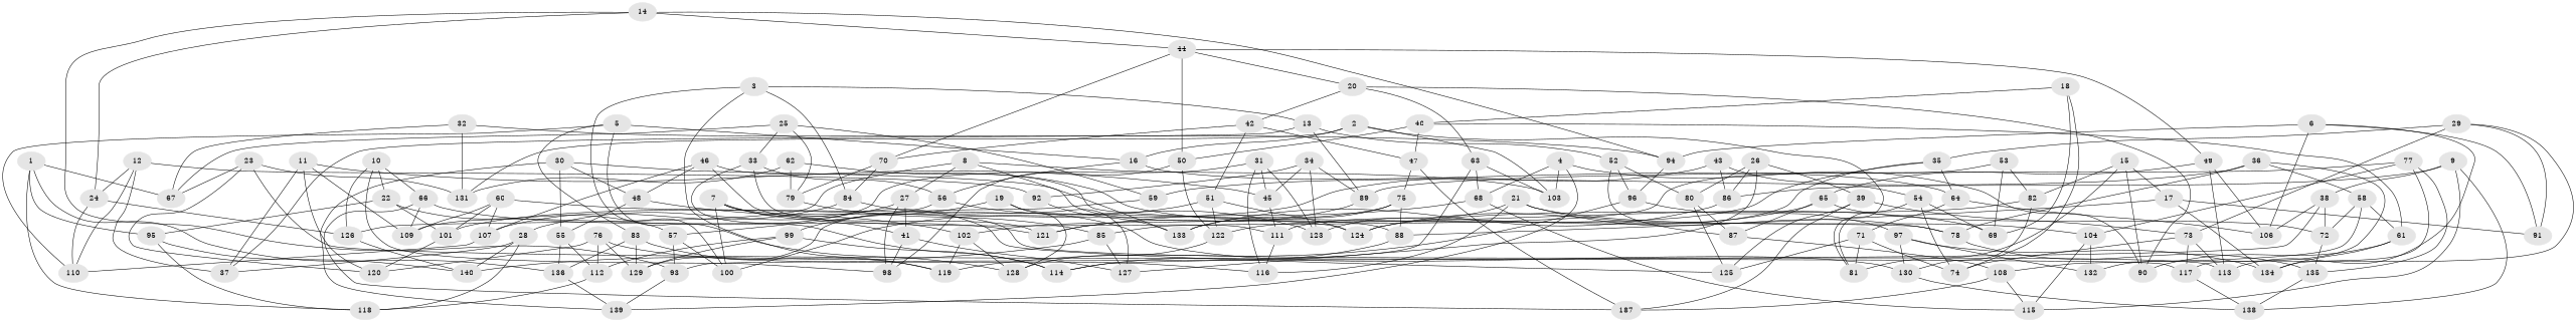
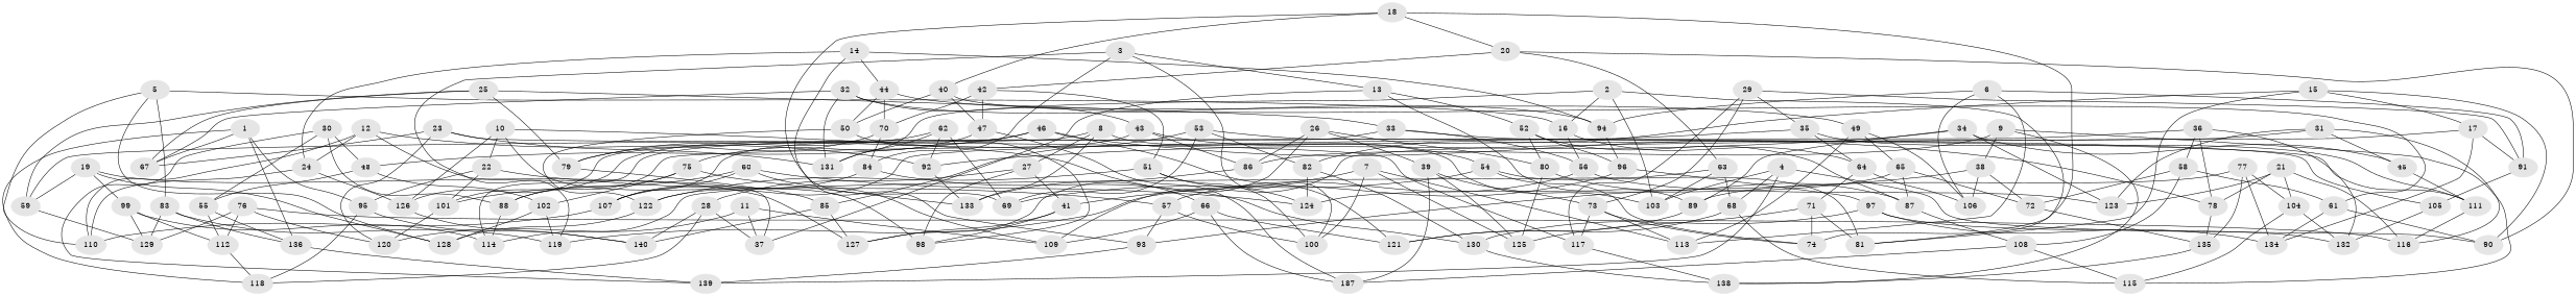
  graph {
    node [color=gray90 style=filled]
    1
    67
    95
    118
    136
    140
    139
    2
    16
    81
    103
    131
    56
    64
    3
    13
    84
    100
    119
    37
    52
    89
    107
    130
    4
    68
    90
    115
    121
    5
    83
    110
    128
    129
    6
    91
    94
    106
    113
+   105
    96
    7
    41
    125
    98
    127
    8
    27
    126
    133
    28
    9
    38
    86
    138
    93
    72
    10
    22
    66
    57
    101
    109
    n64 [label=187]
    11
    45
    120
    111
    12
    24
    92
    80
    87
    14
    44
    50
    70
    49
    15
    17
    82
    88
    134
    124
    123
    71
    114
    18
    20
    40
    69
    74
    42
    63
    47
    61
    19
    59
    99
    112
    51
    21
    78
    104
    116
    135
    132
    23
    117
    25
    33
    79
    85
    26
    39
    73
    29
    35
    122
    30
    48
    55
    102
    31
    32
    43
    54
    34
    36
    58
    108
    75
    65
    46
    97
    53
    60
    62
    76
    77
    1 -- 67
    1 -- 95
    1 -- 118
    1 -- 136
    95 -- 118
    95 -- 140
    136 -- 139
    2 -- 16
    2 -- 81
    2 -- 103
    2 -- 131
    16 -- 56
    16 -- 64
    56 -- 57
    56 -- 123
    64 -- 106
    64 -- 71
    3 -- 13
    3 -- 84
    3 -- 100
    3 -- 119
    13 -- 37
    13 -- 52
    13 -- 89
    84 -- 107
    84 -- 130
    52 -- 96
    52 -- 80
    52 -- 87
    89 -- 121
    107 -- 110
    130 -- 138
    4 -- 139
    4 -- 103
    4 -- 68
    4 -- 90
    68 -- 115
    68 -- 121
    5 -- 16
    5 -- 83
    5 -- 110
    5 -- 128
    83 -- 136
    83 -- 119
    83 -- 129
    6 -- 91
    6 -- 94
    6 -- 106
    6 -- 113
+   91 -- 105
    94 -- 96
+   105 -- 132
    96 -- 119
    96 -- 97
    7 -- 100
    7 -- 113
    7 -- 41
    7 -- 125
    41 -- 98
    41 -- 127
    8 -- 103
    8 -- 27
    8 -- 126
    8 -- 133
    27 -- 41
    27 -- 98
    27 -- 28
    126 -- 140
    28 -- 118
    28 -- 140
    28 -- 37
    9 -- 115
    9 -- 38
    9 -- 86
    9 -- 138
    38 -- 106
    38 -- 93
    38 -- 72
    86 -- 133
    93 -- 139
    72 -- 135
    10 -- 98
    10 -- 126
    10 -- 22
    10 -- 66
    22 -- 95
    22 -- 57
    22 -- 101
    66 -- 121
    66 -- 109
    66 -- n64
    57 -- 100
    57 -- 93
    101 -- 120
    11 -- 37
    11 -- 109
-   11 -- 45
    11 -- 120
    45 -- 111
    111 -- 116
    12 -- 37
    12 -- 110
    12 -- 24
    12 -- 92
    24 -- 110
    24 -- 126
    92 -- 133
    80 -- 125
    80 -- 87
    87 -- 108
    14 -- 94
    14 -- 93
    14 -- 24
    14 -- 44
    44 -- 50
    44 -- 70
    44 -- 49
    50 -- 98
    50 -- 122
    70 -- 84
    70 -- 79
    49 -- 106
    49 -- 113
    49 -- 65
    15 -- 81
    15 -- 90
    15 -- 17
    15 -- 82
    17 -- 91
    17 -- 88
    17 -- 134
    82 -- 130
    82 -- 124
    88 -- 114
    71 -- 81
    71 -- 125
    71 -- 74
-   44 -- 20
+   18 -- 20
    18 -- 40
    18 -- 69
    18 -- 74
    20 -- 90
    20 -- 42
    20 -- 63
    40 -- 50
    40 -- 47
    40 -- 61
    42 -- 70
    42 -- 47
    42 -- 51
    63 -- 103
    63 -- 68
    63 -- 114
    47 -- n64
    47 -- 75
    61 -- 90
    61 -- 134
    19 -- 128
    19 -- 127
+   19 -- 59
    19 -- 99
    59 -- 129
    99 -- 129
    99 -- 114
    99 -- 112
    112 -- 118
    51 -- 100
    51 -- 124
    51 -- 122
    21 -- 123
    21 -- 78
    21 -- 104
    21 -- 116
    78 -- 135
    104 -- 115
    104 -- 132
    135 -- 138
    23 -- 67
    23 -- 131
    23 -- 120
    23 -- 117
    117 -- 138
    25 -- 67
    25 -- 59
    25 -- 33
    25 -- 79
    33 -- 56
    33 -- 111
    33 -- 114
    79 -- 85
    85 -- 140
    85 -- 127
    26 -- 127
    26 -- 86
    26 -- 80
    26 -- 39
    39 -- 125
    39 -- n64
    39 -- 73
    73 -- 113
    73 -- 74
    73 -- 117
    29 -- 91
    29 -- 117
    29 -- 73
    29 -- 35
    35 -- 64
    35 -- 111
    35 -- 122
    122 -- 128
    30 -- 139
    30 -- 88
    30 -- 48
    30 -- 55
    48 -- 55
    48 -- 102
    55 -- 136
    55 -- 112
    102 -- 119
    102 -- 128
    31 -- 109
    31 -- 45
    31 -- 123
    31 -- 116
    32 -- 67
    32 -- 131
    32 -- 94
+   32 -- 43
    43 -- 86
    43 -- 101
    43 -- 54
    54 -- 81
    54 -- 69
    54 -- 74
    34 -- 89
    34 -- 45
    34 -- 92
    34 -- 123
    36 -- 59
    36 -- 78
    36 -- 132
    36 -- 58
    58 -- 72
    58 -- 61
    58 -- 108
    108 -- 115
    108 -- n64
    75 -- 133
    75 -- 88
    75 -- 102
    65 -- 72
    65 -- 87
    65 -- 124
    46 -- 107
    46 -- 121
    46 -- 78
    46 -- 48
    97 -- 130
    97 -- 134
    97 -- 132
+   53 -- 105
    53 -- 82
    53 -- 69
    53 -- 85
    60 -- 107
    60 -- 101
    60 -- 109
    60 -- 124
    62 -- 131
+   62 -- 92
    62 -- 69
    62 -- 79
    76 -- 129
    76 -- 120
    76 -- 112
    76 -- 116
    77 -- 89
    77 -- 134
    77 -- 104
    77 -- 135
  }
